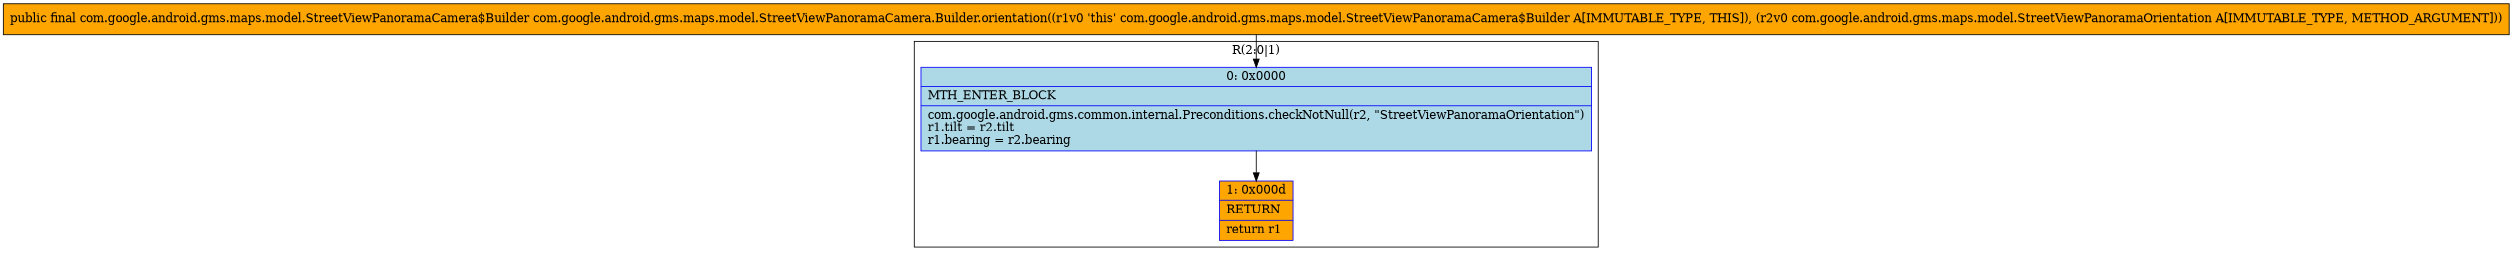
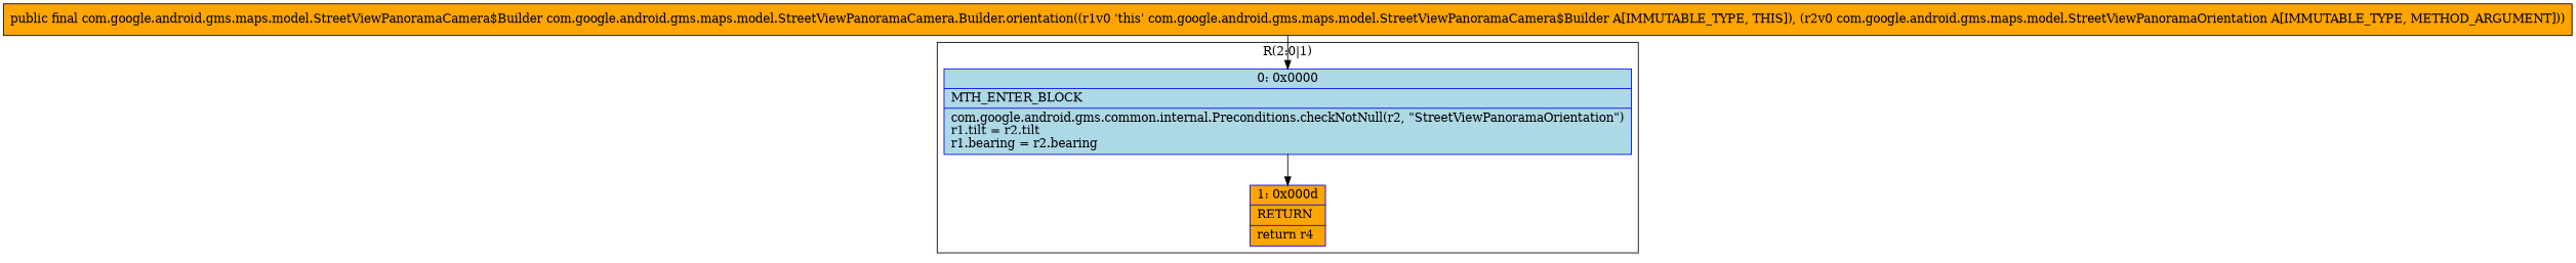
  digraph {
    node [color=blue shape=record style=filled fillcolor=orange]
    n1 [label="{0\:\ 0x0000|MTH_ENTER_BLOCK\l|com.google.android.gms.common.internal.Preconditions.checkNotNull(r2, \"StreetViewPanoramaOrientation\")\lr1.tilt = r2.tilt\lr1.bearing = r2.bearing\l}" fillcolor=lightblue]
-   n2 [label="{1\:\ 0x000d|RETURN\l|return r1\l}"]
+   n2 [label="{1\:\ 0x000d|RETURN\l|return r4\l}"]
    n3 [label="{public final com.google.android.gms.maps.model.StreetViewPanoramaCamera$Builder com.google.android.gms.maps.model.StreetViewPanoramaCamera.Builder.orientation((r1v0 'this' com.google.android.gms.maps.model.StreetViewPanoramaCamera$Builder A[IMMUTABLE_TYPE, THIS]), (r2v0 com.google.android.gms.maps.model.StreetViewPanoramaOrientation A[IMMUTABLE_TYPE, METHOD_ARGUMENT])) }" color=""]
    subgraph cluster_1 {
      label="R(2:0|1)"
      n1
      n2
    }
    n1 -> n2
    n3 -> n1
  }
